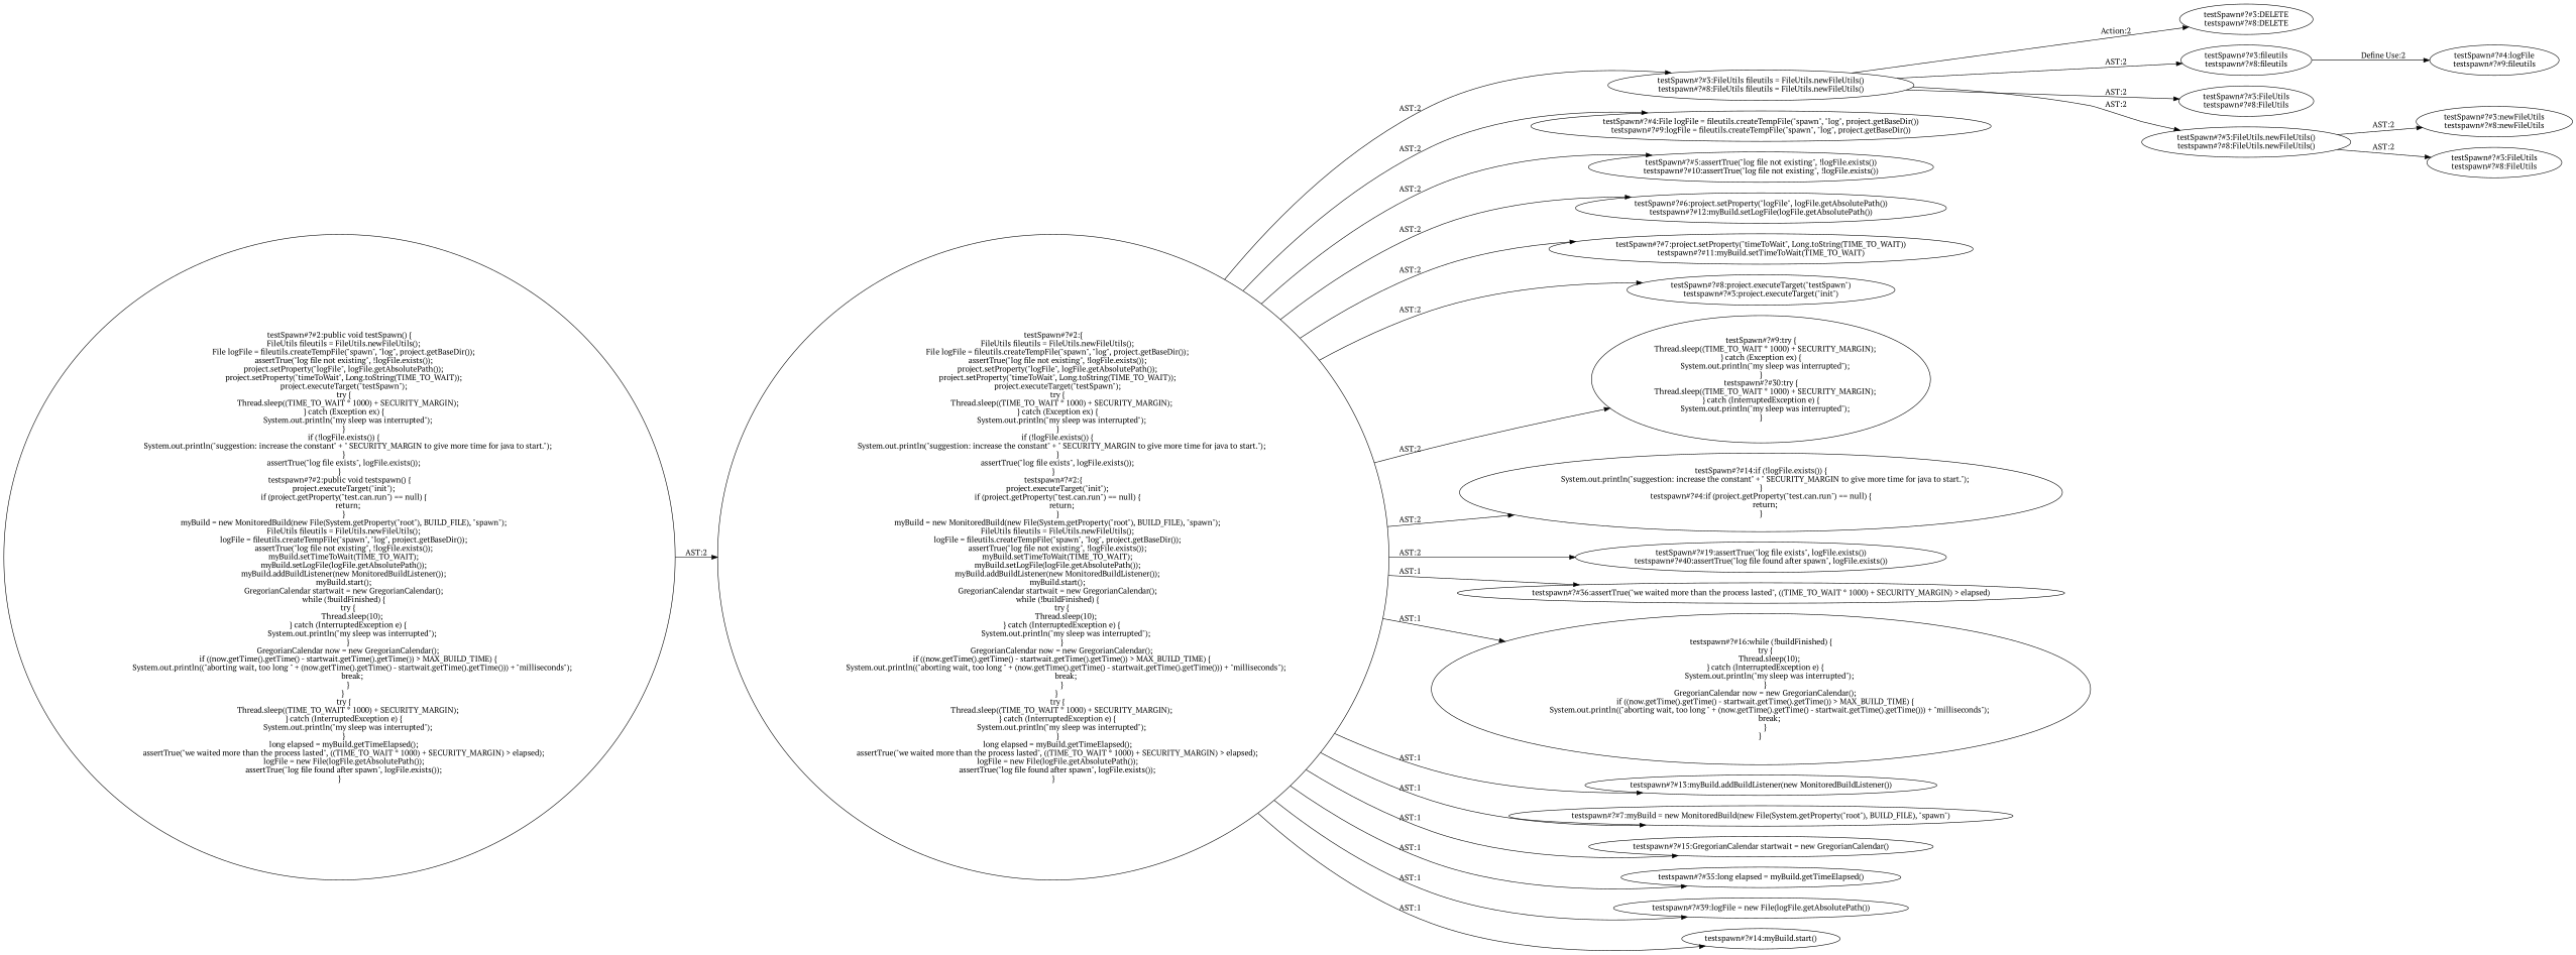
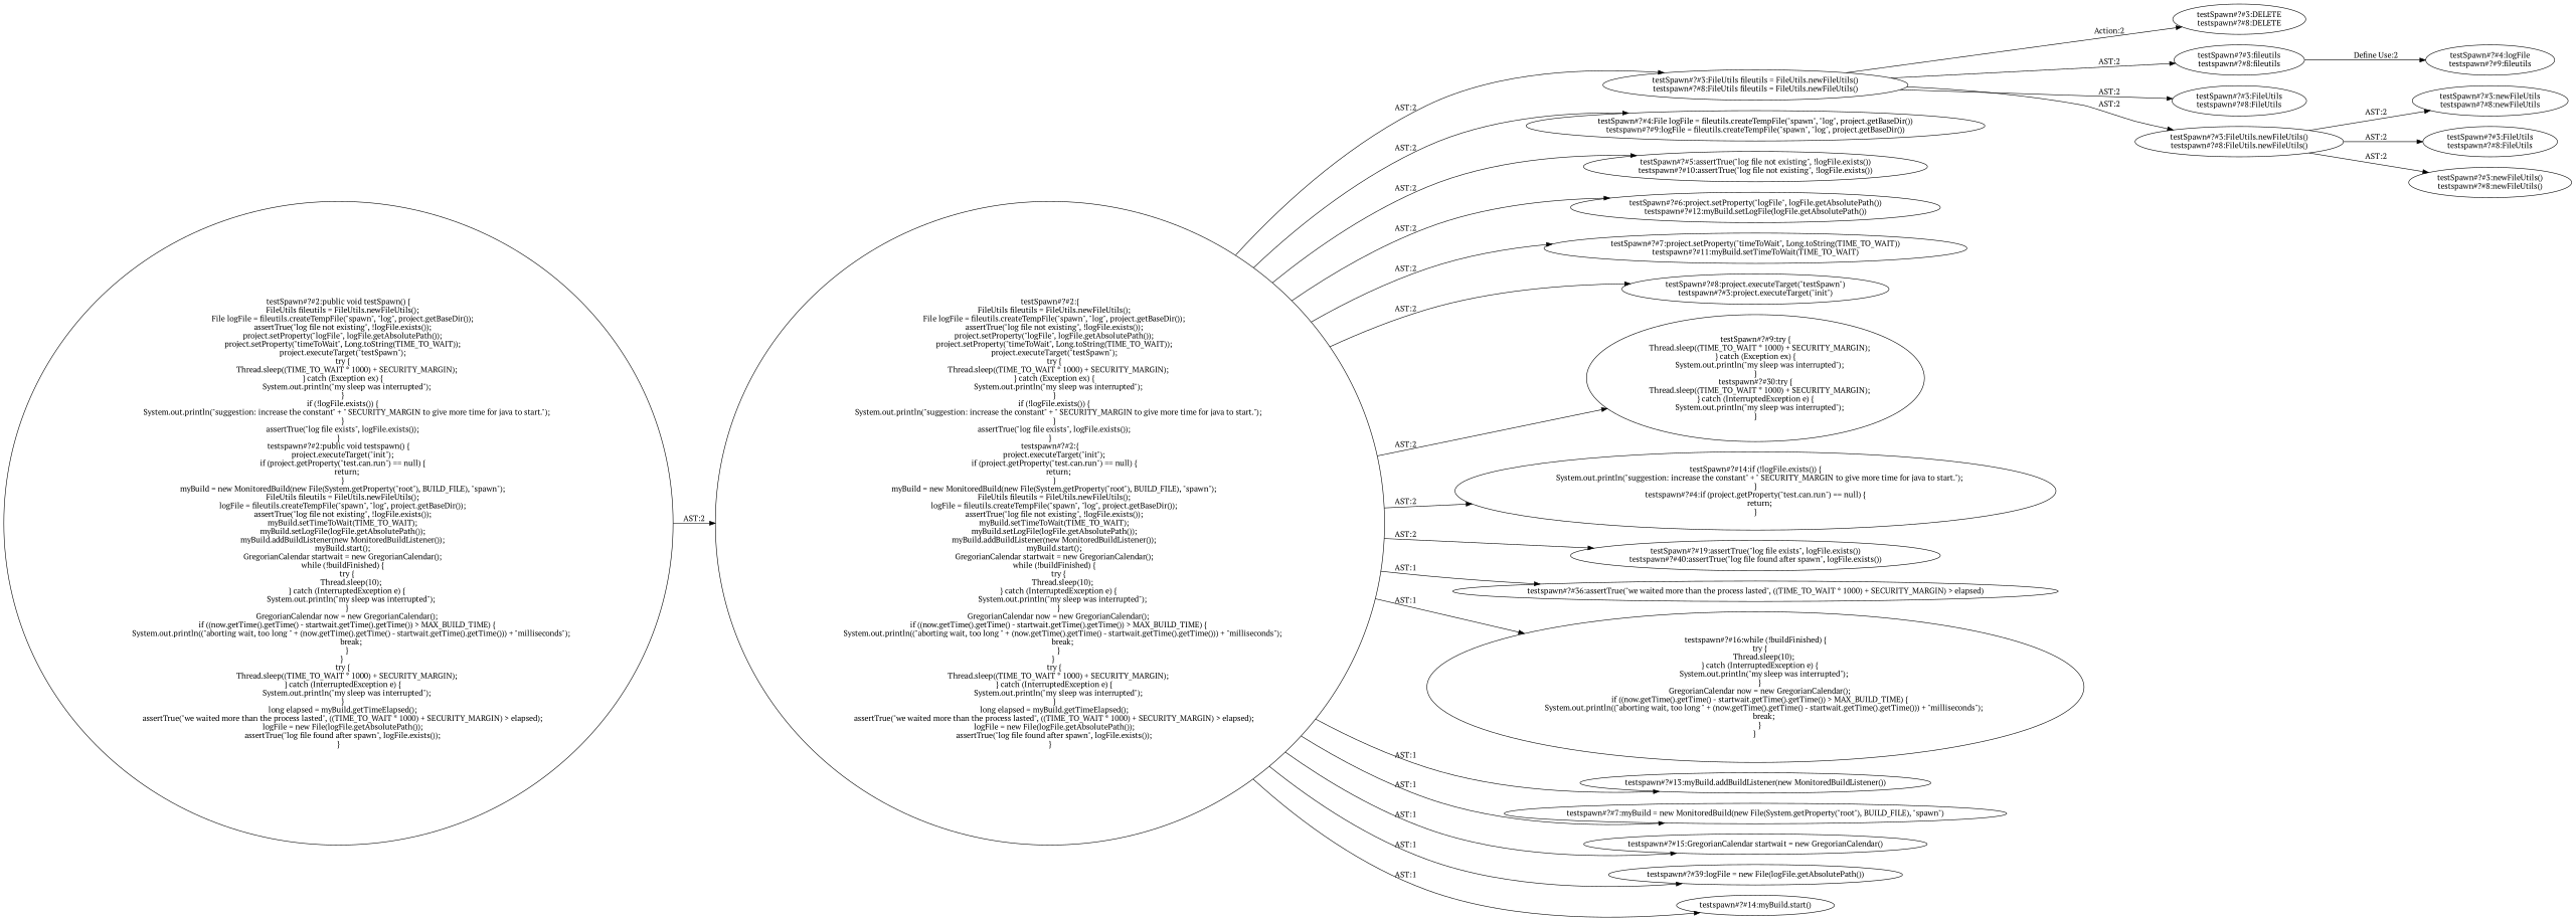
  digraph {
    fontname="PT Serif"
    rankdir=LR
    node [fontname="PT Serif" shape=ellipse]
    edge [fontname="PT Serif"]
    n1 [label="testSpawn#?#3:DELETE\ntestspawn#?#8:DELETE"]
    n2 [label="testSpawn#?#3:FileUtils fileutils = FileUtils.newFileUtils()\ntestspawn#?#8:FileUtils fileutils = FileUtils.newFileUtils()"]
    n3 [label="testSpawn#?#3:fileutils\ntestspawn#?#8:fileutils"]
    n4 [label="testSpawn#?#3:FileUtils\ntestspawn#?#8:FileUtils"]
    n5 [label="testSpawn#?#3:FileUtils.newFileUtils()\ntestspawn#?#8:FileUtils.newFileUtils()"]
    n6 [label="testSpawn#?#4:logFile\ntestspawn#?#9:fileutils"]
    n7 [label="testSpawn#?#3:newFileUtils\ntestspawn#?#8:newFileUtils"]
    n8 [label="testSpawn#?#3:FileUtils\ntestspawn#?#8:FileUtils"]
+   n9 [label="testSpawn#?#3:newFileUtils()\ntestspawn#?#8:newFileUtils()"]
    n10 [label="testSpawn#?#2:\{\n    FileUtils fileutils = FileUtils.newFileUtils();\n    File logFile = fileutils.createTempFile(\"spawn\", \"log\", project.getBaseDir());\n    assertTrue(\"log file not existing\", !logFile.exists());\n    project.setProperty(\"logFile\", logFile.getAbsolutePath());\n    project.setProperty(\"timeToWait\", Long.toString(TIME_TO_WAIT));\n    project.executeTarget(\"testSpawn\");\n    try \{\n        Thread.sleep((TIME_TO_WAIT * 1000) + SECURITY_MARGIN);\n    \} catch (Exception ex) \{\n        System.out.println(\"my sleep was interrupted\");\n    \}\n    if (!logFile.exists()) \{\n        System.out.println(\"suggestion: increase the constant\" + \" SECURITY_MARGIN to give more time for java to start.\");\n    \}\n    assertTrue(\"log file exists\", logFile.exists());\n\}\ntestspawn#?#2:\{\n    project.executeTarget(\"init\");\n    if (project.getProperty(\"test.can.run\") == null) \{\n        return;\n    \}\n    myBuild = new MonitoredBuild(new File(System.getProperty(\"root\"), BUILD_FILE), \"spawn\");\n    FileUtils fileutils = FileUtils.newFileUtils();\n    logFile = fileutils.createTempFile(\"spawn\", \"log\", project.getBaseDir());\n    assertTrue(\"log file not existing\", !logFile.exists());\n    myBuild.setTimeToWait(TIME_TO_WAIT);\n    myBuild.setLogFile(logFile.getAbsolutePath());\n    myBuild.addBuildListener(new MonitoredBuildListener());\n    myBuild.start();\n    GregorianCalendar startwait = new GregorianCalendar();\n    while (!buildFinished) \{\n        try \{\n            Thread.sleep(10);\n        \} catch (InterruptedException e) \{\n            System.out.println(\"my sleep was interrupted\");\n        \}\n        GregorianCalendar now = new GregorianCalendar();\n        if ((now.getTime().getTime() - startwait.getTime().getTime()) > MAX_BUILD_TIME) \{\n            System.out.println((\"aborting wait, too long \" + (now.getTime().getTime() - startwait.getTime().getTime())) + \"milliseconds\");\n            break;\n        \}\n    \} \n    try \{\n        Thread.sleep((TIME_TO_WAIT * 1000) + SECURITY_MARGIN);\n    \} catch (InterruptedException e) \{\n        System.out.println(\"my sleep was interrupted\");\n    \}\n    long elapsed = myBuild.getTimeElapsed();\n    assertTrue(\"we waited more than the process lasted\", ((TIME_TO_WAIT * 1000) + SECURITY_MARGIN) > elapsed);\n    logFile = new File(logFile.getAbsolutePath());\n    assertTrue(\"log file found after spawn\", logFile.exists());\n\}"]
    n11 [label="testSpawn#?#4:File logFile = fileutils.createTempFile(\"spawn\", \"log\", project.getBaseDir())\ntestspawn#?#9:logFile = fileutils.createTempFile(\"spawn\", \"log\", project.getBaseDir())"]
    n12 [label="testSpawn#?#5:assertTrue(\"log file not existing\", !logFile.exists())\ntestspawn#?#10:assertTrue(\"log file not existing\", !logFile.exists())"]
    n13 [label="testSpawn#?#6:project.setProperty(\"logFile\", logFile.getAbsolutePath())\ntestspawn#?#12:myBuild.setLogFile(logFile.getAbsolutePath())"]
    n14 [label="testSpawn#?#7:project.setProperty(\"timeToWait\", Long.toString(TIME_TO_WAIT))\ntestspawn#?#11:myBuild.setTimeToWait(TIME_TO_WAIT)"]
    n15 [label="testSpawn#?#8:project.executeTarget(\"testSpawn\")\ntestspawn#?#3:project.executeTarget(\"init\")"]
    n16 [label="testSpawn#?#9:try \{\n    Thread.sleep((TIME_TO_WAIT * 1000) + SECURITY_MARGIN);\n\} catch (Exception ex) \{\n    System.out.println(\"my sleep was interrupted\");\n\}\ntestspawn#?#30:try \{\n    Thread.sleep((TIME_TO_WAIT * 1000) + SECURITY_MARGIN);\n\} catch (InterruptedException e) \{\n    System.out.println(\"my sleep was interrupted\");\n\}"]
    n17 [label="testSpawn#?#14:if (!logFile.exists()) \{\n    System.out.println(\"suggestion: increase the constant\" + \" SECURITY_MARGIN to give more time for java to start.\");\n\}\ntestspawn#?#4:if (project.getProperty(\"test.can.run\") == null) \{\n    return;\n\}"]
    n18 [label="testSpawn#?#19:assertTrue(\"log file exists\", logFile.exists())\ntestspawn#?#40:assertTrue(\"log file found after spawn\", logFile.exists())"]
    n19 [label="testspawn#?#36:assertTrue(\"we waited more than the process lasted\", ((TIME_TO_WAIT * 1000) + SECURITY_MARGIN) > elapsed)"]
    n20 [label="testspawn#?#16:while (!buildFinished) \{\n    try \{\n        Thread.sleep(10);\n    \} catch (InterruptedException e) \{\n        System.out.println(\"my sleep was interrupted\");\n    \}\n    GregorianCalendar now = new GregorianCalendar();\n    if ((now.getTime().getTime() - startwait.getTime().getTime()) > MAX_BUILD_TIME) \{\n        System.out.println((\"aborting wait, too long \" + (now.getTime().getTime() - startwait.getTime().getTime())) + \"milliseconds\");\n        break;\n    \}\n\} "]
    n21 [label="testspawn#?#13:myBuild.addBuildListener(new MonitoredBuildListener())"]
    n22 [label="testspawn#?#7:myBuild = new MonitoredBuild(new File(System.getProperty(\"root\"), BUILD_FILE), \"spawn\")"]
    n23 [label="testspawn#?#15:GregorianCalendar startwait = new GregorianCalendar()"]
-   n24 [label="testspawn#?#35:long elapsed = myBuild.getTimeElapsed()"]
    n25 [label="testspawn#?#39:logFile = new File(logFile.getAbsolutePath())"]
    n26 [label="testspawn#?#14:myBuild.start()"]
    n27 [label="testSpawn#?#2:public void testSpawn() \{\n    FileUtils fileutils = FileUtils.newFileUtils();\n    File logFile = fileutils.createTempFile(\"spawn\", \"log\", project.getBaseDir());\n    assertTrue(\"log file not existing\", !logFile.exists());\n    project.setProperty(\"logFile\", logFile.getAbsolutePath());\n    project.setProperty(\"timeToWait\", Long.toString(TIME_TO_WAIT));\n    project.executeTarget(\"testSpawn\");\n    try \{\n        Thread.sleep((TIME_TO_WAIT * 1000) + SECURITY_MARGIN);\n    \} catch (Exception ex) \{\n        System.out.println(\"my sleep was interrupted\");\n    \}\n    if (!logFile.exists()) \{\n        System.out.println(\"suggestion: increase the constant\" + \" SECURITY_MARGIN to give more time for java to start.\");\n    \}\n    assertTrue(\"log file exists\", logFile.exists());\n\}\ntestspawn#?#2:public void testspawn() \{\n    project.executeTarget(\"init\");\n    if (project.getProperty(\"test.can.run\") == null) \{\n        return;\n    \}\n    myBuild = new MonitoredBuild(new File(System.getProperty(\"root\"), BUILD_FILE), \"spawn\");\n    FileUtils fileutils = FileUtils.newFileUtils();\n    logFile = fileutils.createTempFile(\"spawn\", \"log\", project.getBaseDir());\n    assertTrue(\"log file not existing\", !logFile.exists());\n    myBuild.setTimeToWait(TIME_TO_WAIT);\n    myBuild.setLogFile(logFile.getAbsolutePath());\n    myBuild.addBuildListener(new MonitoredBuildListener());\n    myBuild.start();\n    GregorianCalendar startwait = new GregorianCalendar();\n    while (!buildFinished) \{\n        try \{\n            Thread.sleep(10);\n        \} catch (InterruptedException e) \{\n            System.out.println(\"my sleep was interrupted\");\n        \}\n        GregorianCalendar now = new GregorianCalendar();\n        if ((now.getTime().getTime() - startwait.getTime().getTime()) > MAX_BUILD_TIME) \{\n            System.out.println((\"aborting wait, too long \" + (now.getTime().getTime() - startwait.getTime().getTime())) + \"milliseconds\");\n            break;\n        \}\n    \} \n    try \{\n        Thread.sleep((TIME_TO_WAIT * 1000) + SECURITY_MARGIN);\n    \} catch (InterruptedException e) \{\n        System.out.println(\"my sleep was interrupted\");\n    \}\n    long elapsed = myBuild.getTimeElapsed();\n    assertTrue(\"we waited more than the process lasted\", ((TIME_TO_WAIT * 1000) + SECURITY_MARGIN) > elapsed);\n    logFile = new File(logFile.getAbsolutePath());\n    assertTrue(\"log file found after spawn\", logFile.exists());\n\}"]
    n2 -> n1 [label="Action:2"]
    n2 -> n3 [label="AST:2"]
    n2 -> n4 [label="AST:2"]
    n2 -> n5 [label="AST:2"]
    n3 -> n6 [label="Define Use:2"]
    n5 -> n7 [label="AST:2"]
    n5 -> n8 [label="AST:2"]
+   n5 -> n9 [label="AST:2"]
    n10 -> n2 [label="AST:2"]
    n10 -> n11 [label="AST:2"]
    n10 -> n12 [label="AST:2"]
    n10 -> n13 [label="AST:2"]
    n10 -> n14 [label="AST:2"]
    n10 -> n15 [label="AST:2"]
    n10 -> n16 [label="AST:2"]
    n10 -> n17 [label="AST:2"]
    n10 -> n18 [label="AST:2"]
    n10 -> n19 [label="AST:1"]
    n10 -> n20 [label="AST:1"]
    n10 -> n21 [label="AST:1"]
    n10 -> n22 [label="AST:1"]
    n10 -> n23 [label="AST:1"]
-   n10 -> n24 [label="AST:1"]
    n10 -> n25 [label="AST:1"]
    n10 -> n26 [label="AST:1"]
    n27 -> n10 [label="AST:2"]
  }
